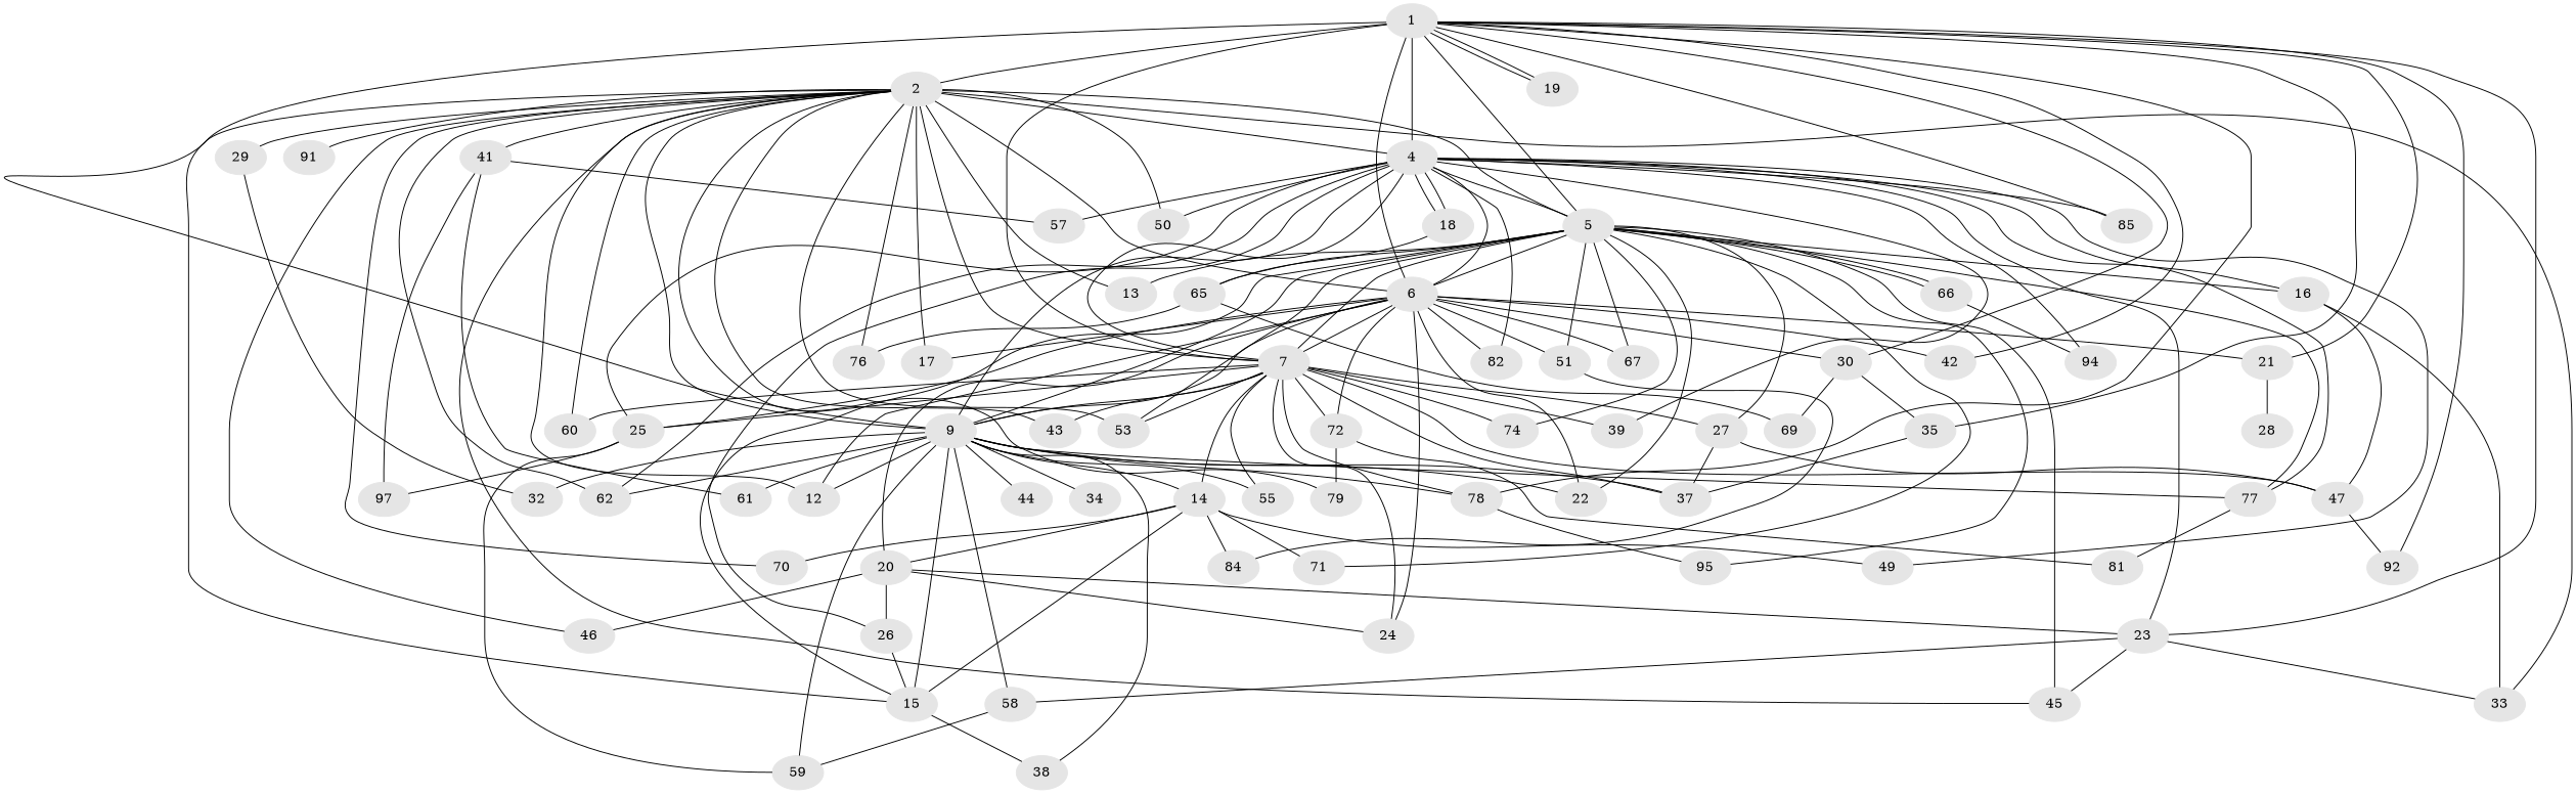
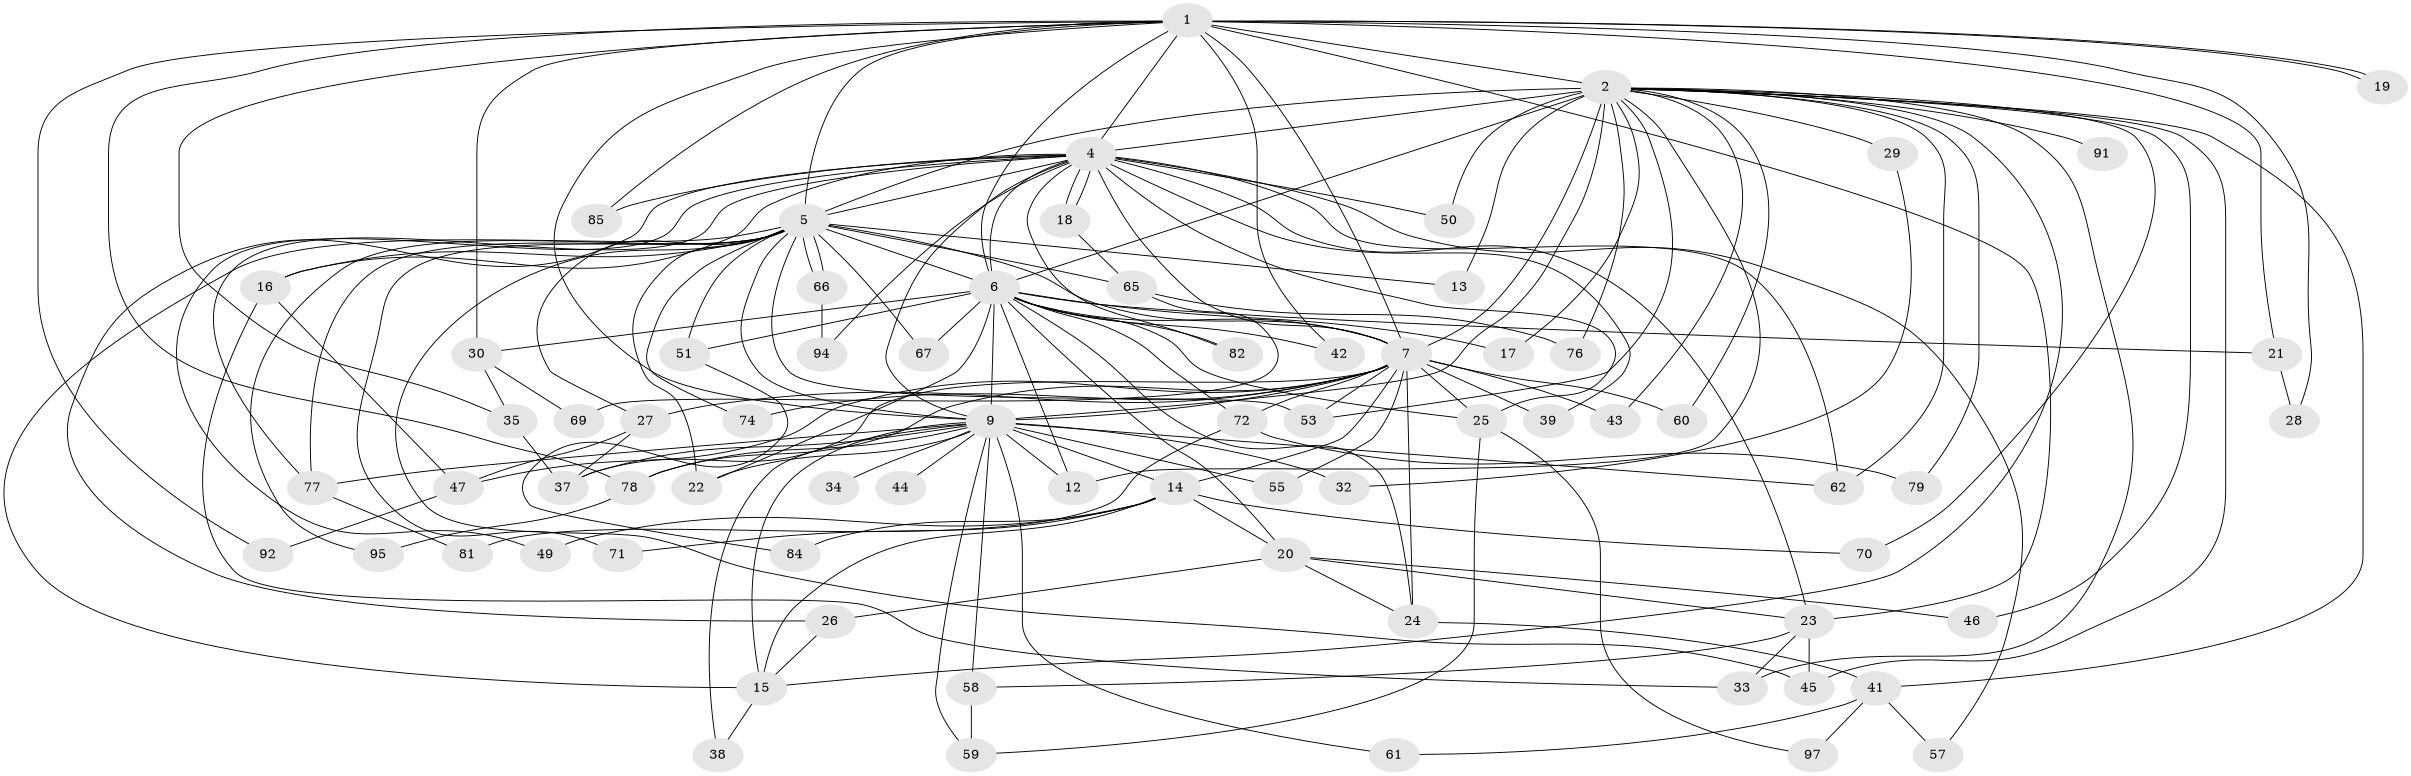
  graph {
    node [color=gray90 style=filled]
    1 [super="+10"]
    2 [super="+3"]
    4 [super="+31"]
    5 [super="+56"]
    6 [super="+89"]
    7 [super="+8"]
    9 [super="+11"]
    19
    21
    23 [super="+52"]
    28
    30
    35
    42
    78 [super="+86"]
    85
    92
    12
    13 [super="+83"]
    15 [super="+80"]
    17
    29
    33 [super="+40"]
    41
    43
    45
    46
    50
    53 [super="+90"]
    60
    62 [super="+73"]
    70
    76
    79
    91
    16
    18
    25 [super="+54"]
    26 [super="+88"]
    39
    49
    57
    77 [super="+87"]
    82
    94
    22
    27 [super="+63"]
    51
    65
    66
    67
    71
    74
    95
    20
    24 [super="+93"]
    72 [super="+75"]
    14 [super="+36"]
    37 [super="+96"]
    47 [super="+48"]
    55
    32
    34
    38
    44
    58
    59 [super="+68"]
    61
    69
    97
    81
    84
    1 -- 2 [weight=4]
    1 -- 4 [weight=3]
    1 -- 5 [weight=2]
    1 -- 6 [weight=2]
    1 -- 7 [weight=4]
    1 -- 9 [weight=2]
    1 -- 19
    1 -- 19
    1 -- 21
    1 -- 23
+   1 -- 28
    1 -- 30
    1 -- 35
    1 -- 42
    1 -- 78
    1 -- 85
    1 -- 92
    2 -- 4 [weight=2]
    2 -- 5 [weight=2]
    2 -- 6 [weight=2]
    2 -- 7 [weight=4]
    2 -- 9 [weight=2]
    2 -- 12
    2 -- 13
    2 -- 15
    2 -- 17
    2 -- 29
    2 -- 33
    2 -- 41
    2 -- 43
    2 -- 45
    2 -- 46
    2 -- 50
    2 -- 53
    2 -- 60
    2 -- 62
    2 -- 70
    2 -- 76
    2 -- 79
    2 -- 91
    4 -- 5
    4 -- 6
    4 -- 7 [weight=2]
    4 -- 9 [weight=2]
    4 -- 23
    4 -- 85
    4 -- 50
    4 -- 62
    4 -- 16
    4 -- 18
    4 -- 18
    4 -- 25
    4 -- 26
    4 -- 39
    4 -- 49
    4 -- 57
    4 -- 77
    4 -- 82
    4 -- 94
    5 -- 6
    5 -- 7 [weight=2]
    5 -- 9
    5 -- 13
    5 -- 15
    5 -- 45
    5 -- 53
    5 -- 16
    5 -- 77
    5 -- 22
    5 -- 27
    5 -- 51
    5 -- 65
    5 -- 66
    5 -- 66
    5 -- 67
    5 -- 71
    5 -- 74
    5 -- 95
    6 -- 7 [weight=2]
    6 -- 9
    6 -- 21
    6 -- 30
    6 -- 42
    6 -- 12
    6 -- 17
    6 -- 25
    6 -- 82
    6 -- 22
    6 -- 51
    6 -- 67
    6 -- 20
    6 -- 24
    6 -- 72
    7 -- 9 [weight=2]
    7 -- 78
    7 -- 43
    7 -- 53
    7 -- 60
    7 -- 25
    7 -- 39
    7 -- 27
    7 -- 74
    7 -- 24
    7 -- 72 [weight=2]
    7 -- 14
    7 -- 37
    7 -- 47
    7 -- 55
    9 -- 78
    9 -- 12
    9 -- 15
    9 -- 62
    9 -- 77
    9 -- 22
    9 -- 14
    9 -- 37
    9 -- 55
    9 -- 32
    9 -- 34 [weight=2]
    9 -- 38
    9 -- 44 [weight=2]
    9 -- 58
    9 -- 59
    9 -- 61
    21 -- 28
    23 -- 33
    23 -- 45
    23 -- 58
    30 -- 35
    30 -- 69
    35 -- 37
    78 -- 95
    15 -- 38
    29 -- 32
    41 -- 57
    41 -- 61
    41 -- 97
    16 -- 33
    16 -- 47
    18 -- 65
    25 -- 59
    25 -- 97
    26 -- 15
    77 -- 81
    27 -- 37
    27 -- 47
    51 -- 84
    65 -- 76
    65 -- 69
    66 -- 94
    20 -- 23
    20 -- 46
    20 -- 26
    20 -- 24
+   24 -- 41
    72 -- 79
    72 -- 81
    14 -- 15
    14 -- 70
    14 -- 49
    14 -- 71
    14 -- 20
    14 -- 84
    47 -- 92
    58 -- 59
  }
